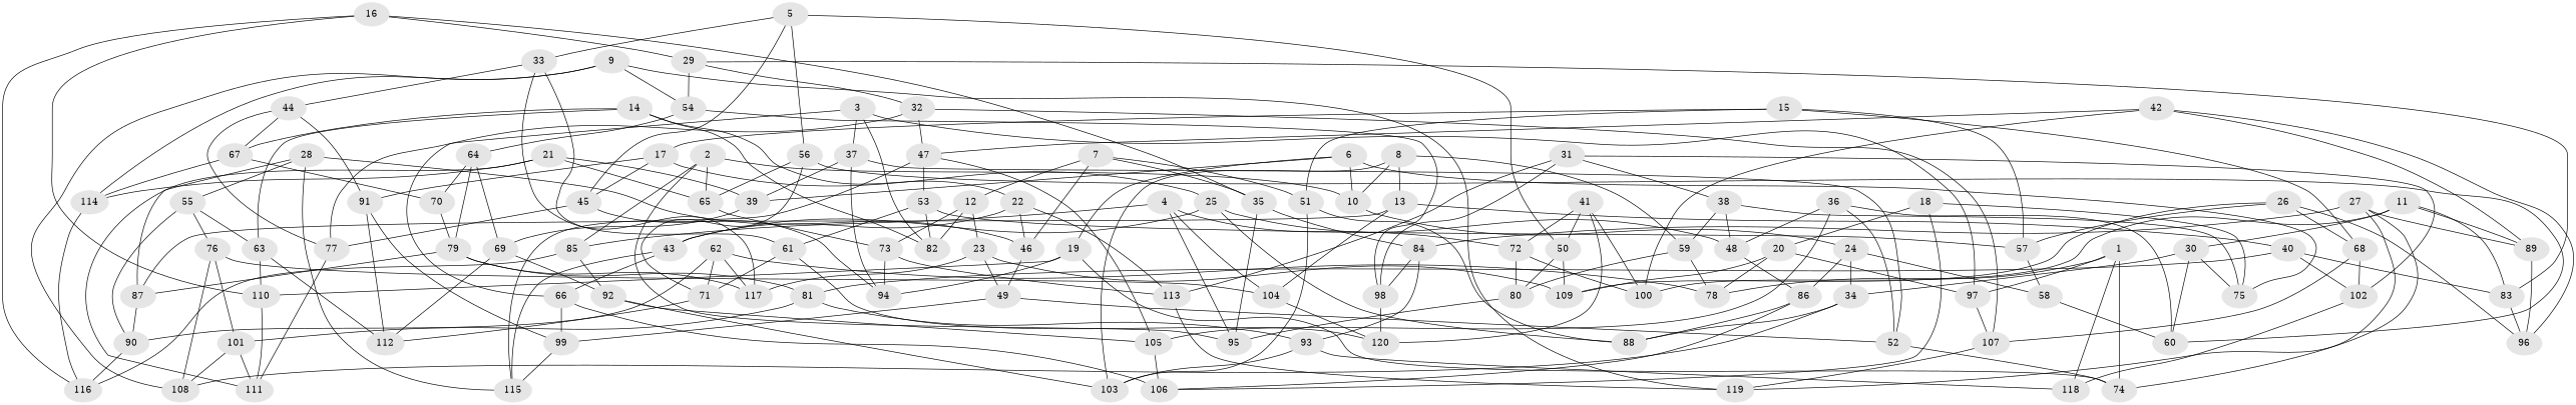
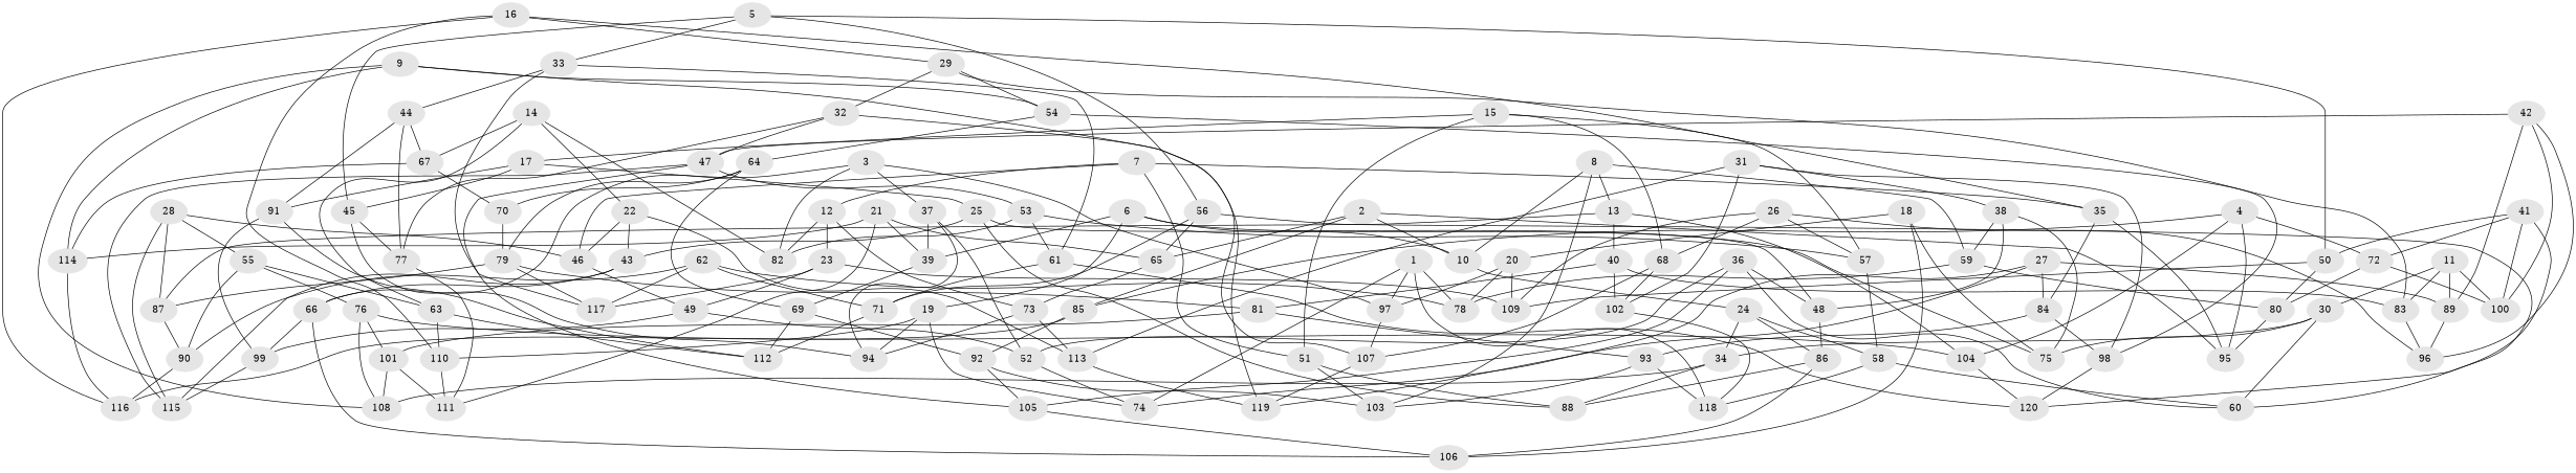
  graph {
    node [color=gray90 style=filled]
    1
    74
    78
    97
    118
    107
    2
    10
    65
    85
    95
    24
    73
    116
    92
    3
    37
    66
    82
    39
    94
    52
    106
    99
    4
    72
    104
    100
    80
    120
    5
    33
    45
    50
    56
    117
    44
    61
    77
    109
    60
    71
    6
    19
    75
    110
    69
    7
    12
    35
    46
    51
    23
    84
    49
    103
    88
    8
    13
    59
    40
    87
    9
    54
    108
    114
    119
    98
    64
    34
    58
    86
    11
    30
    83
    89
    96
    113
    102
    81
    90
    14
    22
    63
    67
    43
    112
    70
    15
    17
    57
    68
    25
    91
    16
    29
    32
    111
    48
    18
    20
    21
    115
    26
    27
    93
    28
    55
    76
    47
    31
    38
    105
    53
    36
    101
    41
    42
    79
    62
    1 -- 74
    1 -- 78
    1 -- 97
    1 -- 118
    97 -- 107
    107 -- 119
    2 -- 10
    2 -- 65
    2 -- 85
    2 -- 95
    10 -- 24
    65 -- 73
    85 -- 116
    85 -- 92
    24 -- 34
    24 -- 58
    24 -- 86
    73 -- 94
    73 -- 113
    92 -- 103
    92 -- 105
    3 -- 97
    3 -- 37
    3 -- 66
    3 -- 82
    37 -- 39
    37 -- 94
    37 -- 52
    66 -- 106
    66 -- 99
    39 -- 69
    52 -- 74
    99 -- 115
    4 -- 85
    4 -- 95
    4 -- 72
    4 -- 104
    72 -- 100
    72 -- 80
    104 -- 120
    80 -- 95
    5 -- 33
    5 -- 45
    5 -- 50
    5 -- 56
    33 -- 117
    33 -- 44
    33 -- 61
    45 -- 94
    45 -- 77
    50 -- 80
    50 -- 109
    56 -- 65
    56 -- 60
    56 -- 71
    44 -- 77
    44 -- 67
    44 -- 91
    61 -- 120
    61 -- 71
    77 -- 111
    71 -- 112
    6 -- 10
    6 -- 39
    6 -- 19
    6 -- 75
    19 -- 74
    19 -- 94
    19 -- 110
    110 -- 111
    69 -- 92
    69 -- 112
    7 -- 12
    7 -- 35
    7 -- 46
    7 -- 51
    12 -- 73
    12 -- 82
    12 -- 23
    35 -- 95
    35 -- 84
    46 -- 49
    51 -- 103
    51 -- 88
    23 -- 117
    23 -- 109
    23 -- 49
    84 -- 98
    84 -- 93
    49 -- 52
    49 -- 99
    8 -- 10
    8 -- 103
    8 -- 13
    8 -- 59
    13 -- 104
    13 -- 40
    13 -- 87
    59 -- 78
    59 -- 80
    40 -- 83
    40 -- 102
    40 -- 81
    87 -- 90
    9 -- 54
    9 -- 108
    9 -- 114
    9 -- 119
    54 -- 98
    54 -- 64
    114 -- 116
    98 -- 120
    64 -- 69
    64 -- 70
    64 -- 79
    34 -- 88
    34 -- 108
+   58 -- 118
    58 -- 60
    86 -- 106
    86 -- 88
    11 -- 100
    11 -- 30
    11 -- 83
    11 -- 89
    30 -- 60
    30 -- 75
    30 -- 34
    83 -- 96
    89 -- 96
    113 -- 119
    102 -- 118
    81 -- 93
    81 -- 101
    90 -- 116
    14 -- 82
    14 -- 22
    14 -- 63
    14 -- 67
    22 -- 46
    22 -- 113
    22 -- 43
    63 -- 110
    63 -- 112
    67 -- 114
    67 -- 70
    43 -- 66
    43 -- 115
    70 -- 79
    15 -- 51
    15 -- 17
    15 -- 57
    15 -- 68
    17 -- 45
    17 -- 25
    17 -- 91
    57 -- 58
    68 -- 107
    68 -- 102
    25 -- 88
    25 -- 43
    25 -- 48
    91 -- 99
    91 -- 112
    16 -- 116
    16 -- 110
    16 -- 35
    16 -- 29
    29 -- 54
    29 -- 83
    29 -- 32
    32 -- 107
    32 -- 77
    32 -- 47
    48 -- 86
    18 -- 106
    18 -- 75
    18 -- 20
    20 -- 78
    20 -- 97
    20 -- 109
    21 -- 65
    21 -- 39
    21 -- 114
    21 -- 111
    26 -- 109
    26 -- 96
    26 -- 57
    26 -- 68
    27 -- 74
    27 -- 84
    27 -- 119
    27 -- 89
    93 -- 118
    93 -- 103
    28 -- 46
    28 -- 87
    28 -- 115
    28 -- 55
    55 -- 90
    55 -- 63
    55 -- 76
    76 -- 104
    76 -- 108
    76 -- 101
    47 -- 115
    47 -- 105
    47 -- 53
    31 -- 98
    31 -- 113
    31 -- 102
    31 -- 38
    38 -- 75
    38 -- 59
    38 -- 48
    105 -- 106
    53 -- 82
    53 -- 61
    53 -- 57
    36 -- 52
    36 -- 60
    36 -- 48
    36 -- 105
    101 -- 108
    101 -- 111
    41 -- 72
    41 -- 100
    41 -- 120
    41 -- 50
    42 -- 100
    42 -- 89
    42 -- 96
    42 -- 47
    79 -- 117
    79 -- 87
    79 -- 81
    62 -- 78
    62 -- 117
    62 -- 71
    62 -- 90
  }
